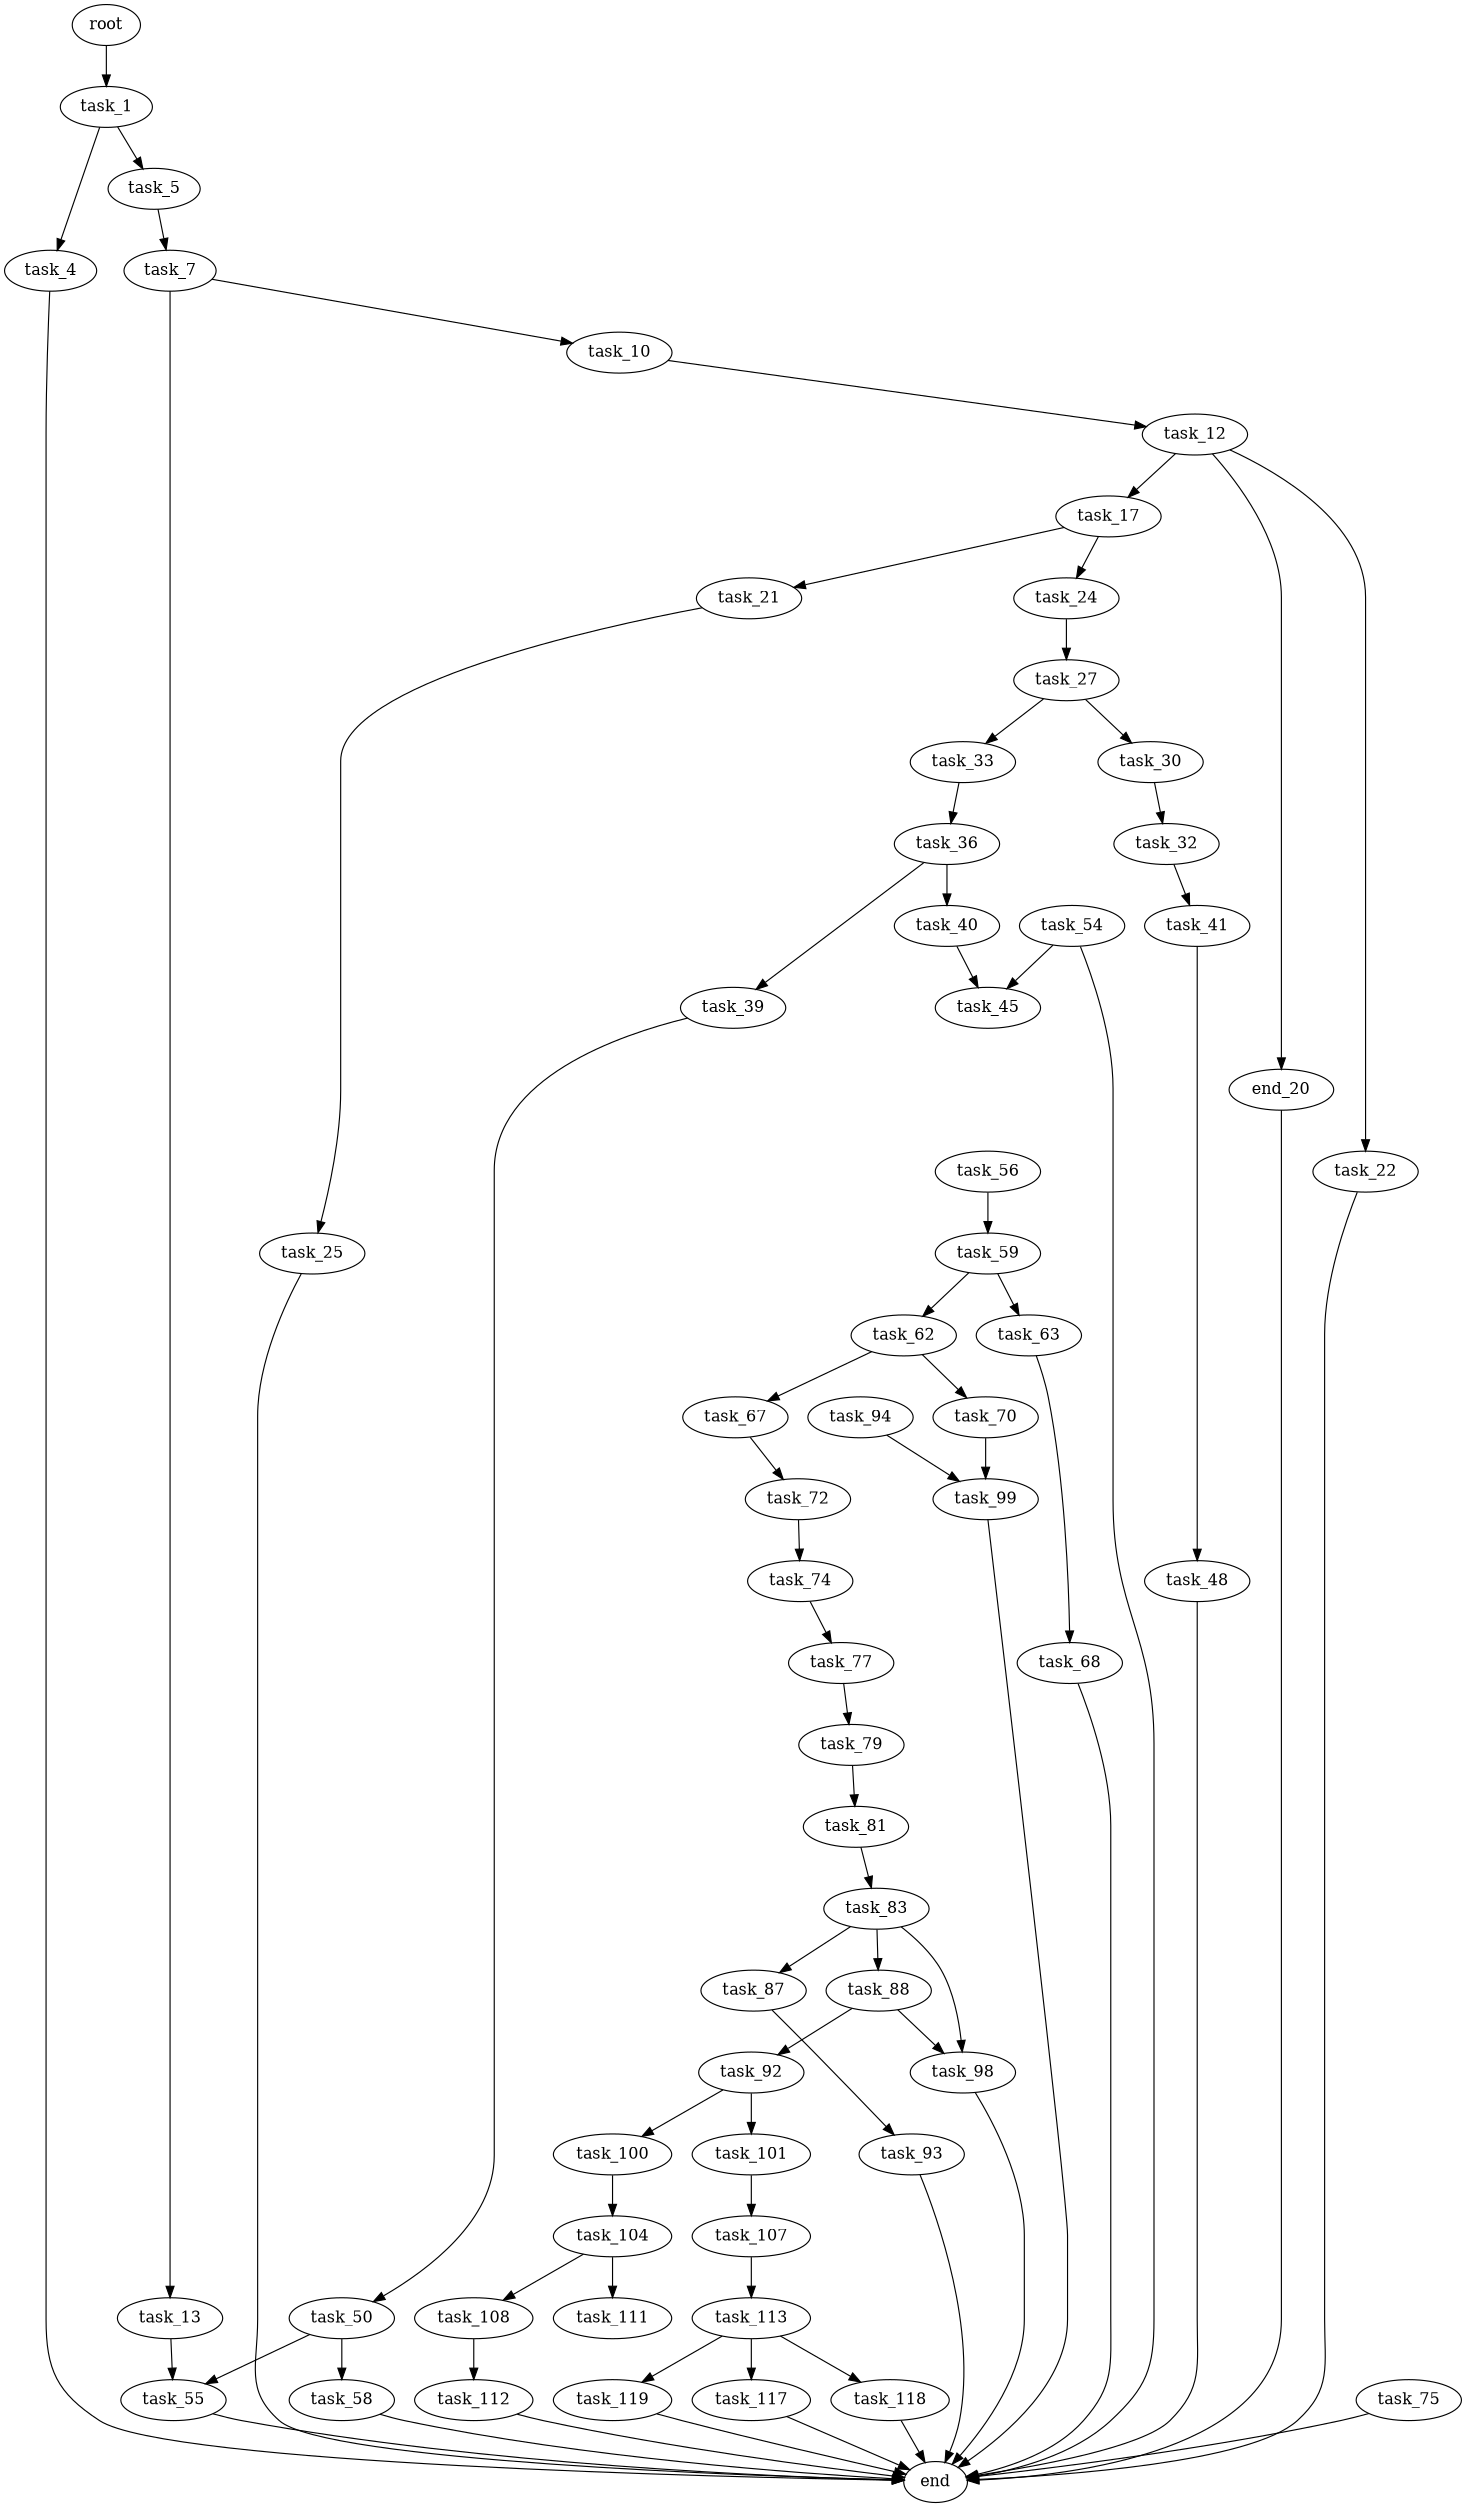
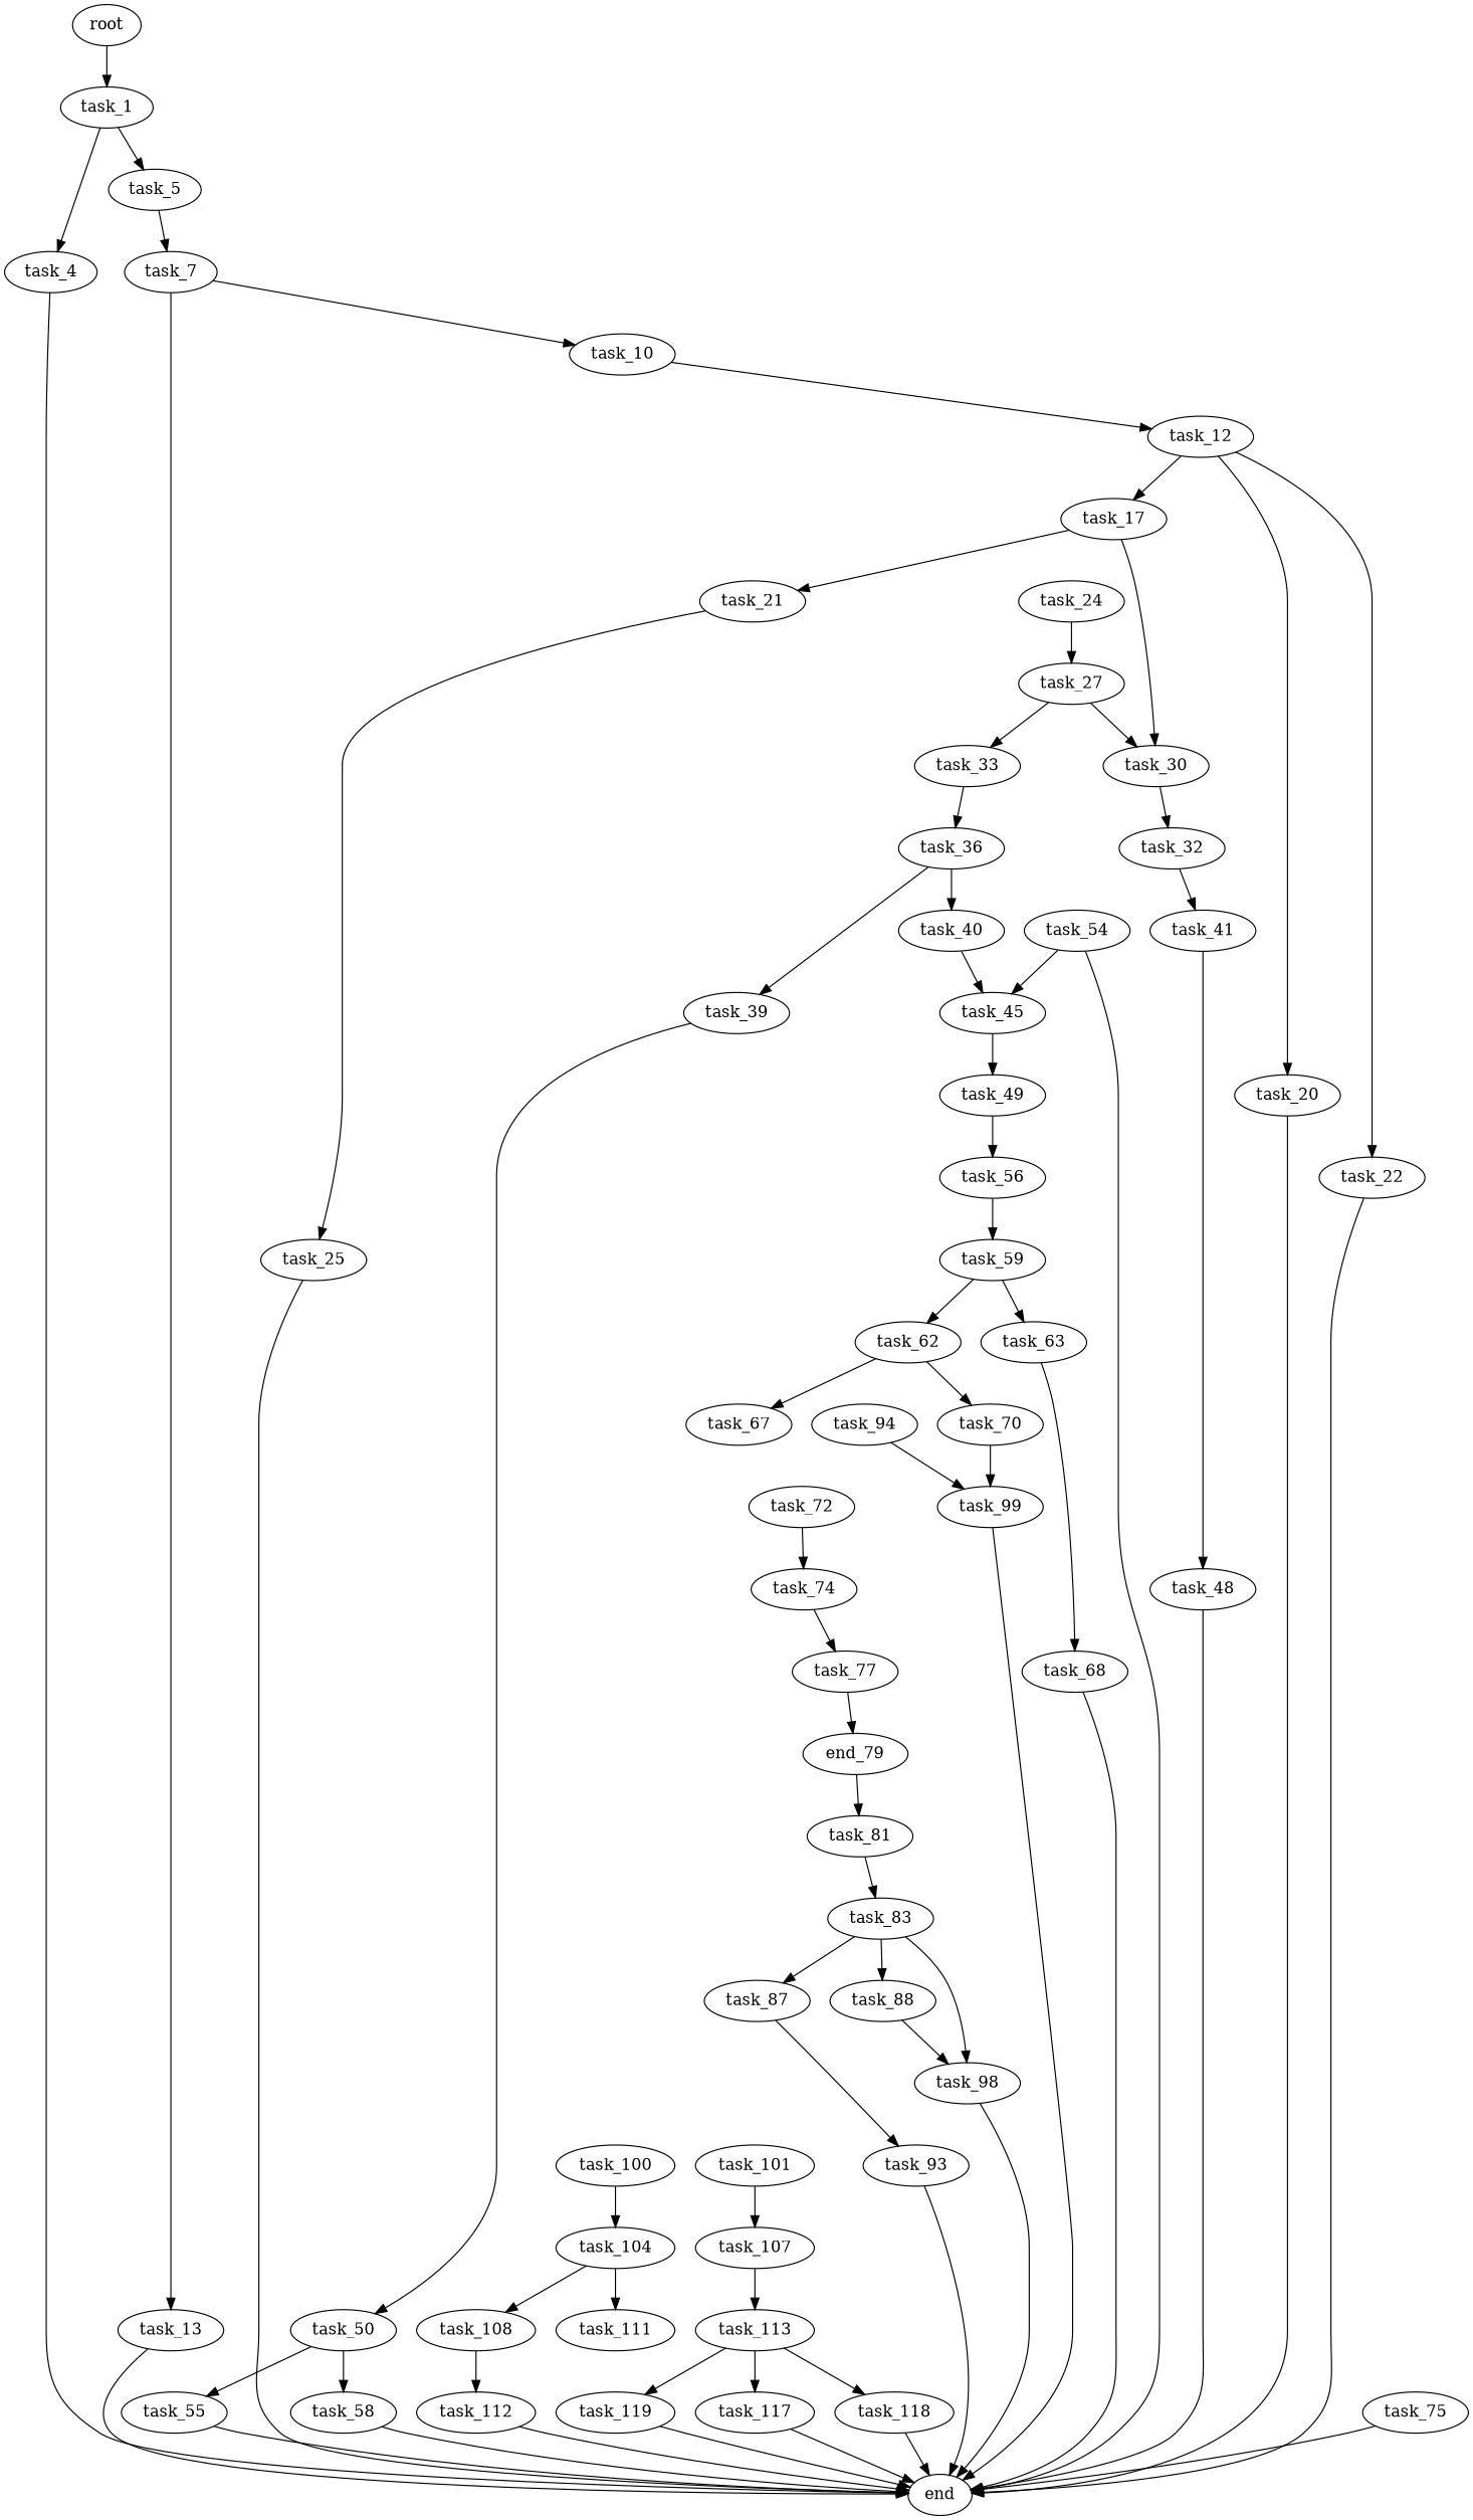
  digraph {
    root
    task_1
    task_4
    task_5
    end
    task_7
    task_10
    task_13
    task_12
    task_17
-   task_20 [label=end_20]
+   task_20
    task_22
    task_21
    task_24
    task_25
    task_27
    task_30
    task_33
    task_32
    task_36
    task_41
    task_48
    task_39
    task_40
    task_50
    task_45
    task_55
    task_58
+   task_49
    task_56
    task_54
    task_59
    task_62
    task_63
    task_67
    task_70
    task_68
    task_72
    task_99
    task_74
    task_75
    task_77
-   task_79
+   task_79 [label=end_79]
    task_81
    task_83
    task_87
    task_88
    task_98
    task_93
-   task_92
    task_94
    task_100
    task_101
    task_104
    task_107
    task_108
    task_111
    task_113
    task_112
    task_117
    task_118
    task_119
    root -> task_1
    task_1 -> task_4
    task_1 -> task_5
    task_4 -> end
    task_5 -> task_7
    task_7 -> task_10
    task_7 -> task_13
    task_10 -> task_12
-   task_13 -> task_55
+   task_13 -> end
    task_12 -> task_17
    task_12 -> task_20
    task_12 -> task_22
    task_17 -> task_21
-   task_17 -> task_24
+   task_17 -> task_30
    task_20 -> end
    task_22 -> end
    task_21 -> task_25
    task_24 -> task_27
    task_25 -> end
    task_27 -> task_30
    task_27 -> task_33
    task_30 -> task_32
    task_33 -> task_36
    task_32 -> task_41
    task_36 -> task_39
    task_36 -> task_40
    task_41 -> task_48
    task_48 -> end
    task_39 -> task_50
    task_40 -> task_45
    task_50 -> task_55
    task_50 -> task_58
+   task_45 -> task_49
    task_55 -> end
    task_58 -> end
+   task_49 -> task_56
    task_56 -> task_59
    task_54 -> end
    task_54 -> task_45
    task_59 -> task_62
    task_59 -> task_63
    task_62 -> task_67
    task_62 -> task_70
    task_63 -> task_68
-   task_67 -> task_72
    task_70 -> task_99
    task_68 -> end
    task_72 -> task_74
    task_99 -> end
    task_74 -> task_77
    task_75 -> end
    task_77 -> task_79
    task_79 -> task_81
    task_81 -> task_83
    task_83 -> task_87
    task_83 -> task_88
    task_83 -> task_98
    task_87 -> task_93
    task_88 -> task_98
-   task_88 -> task_92
    task_98 -> end
    task_93 -> end
-   task_92 -> task_100
-   task_92 -> task_101
    task_94 -> task_99
    task_100 -> task_104
    task_101 -> task_107
    task_104 -> task_108
    task_104 -> task_111
    task_107 -> task_113
    task_108 -> task_112
    task_113 -> task_117
    task_113 -> task_118
    task_113 -> task_119
    task_112 -> end
    task_117 -> end
    task_118 -> end
    task_119 -> end
  }
